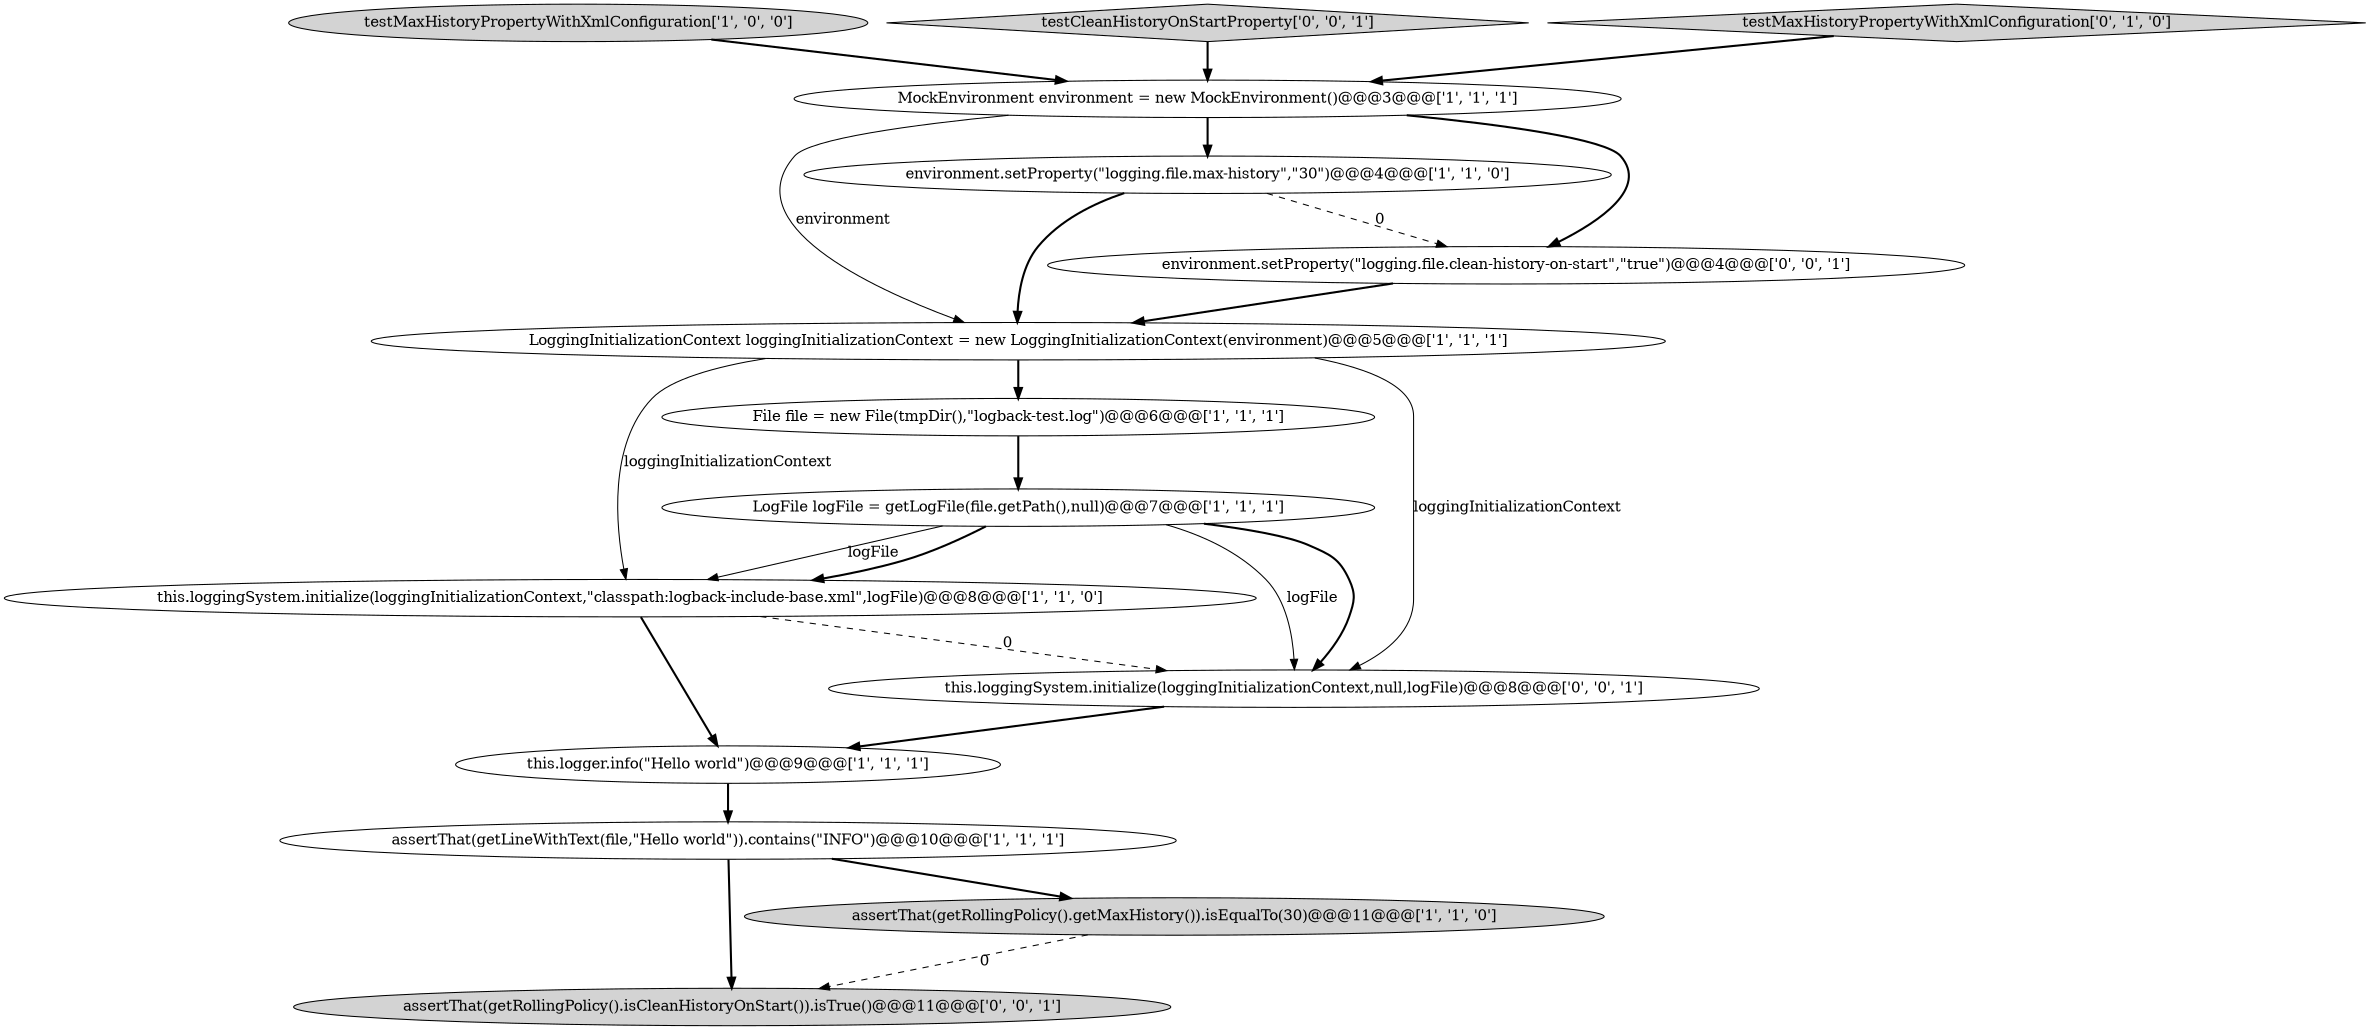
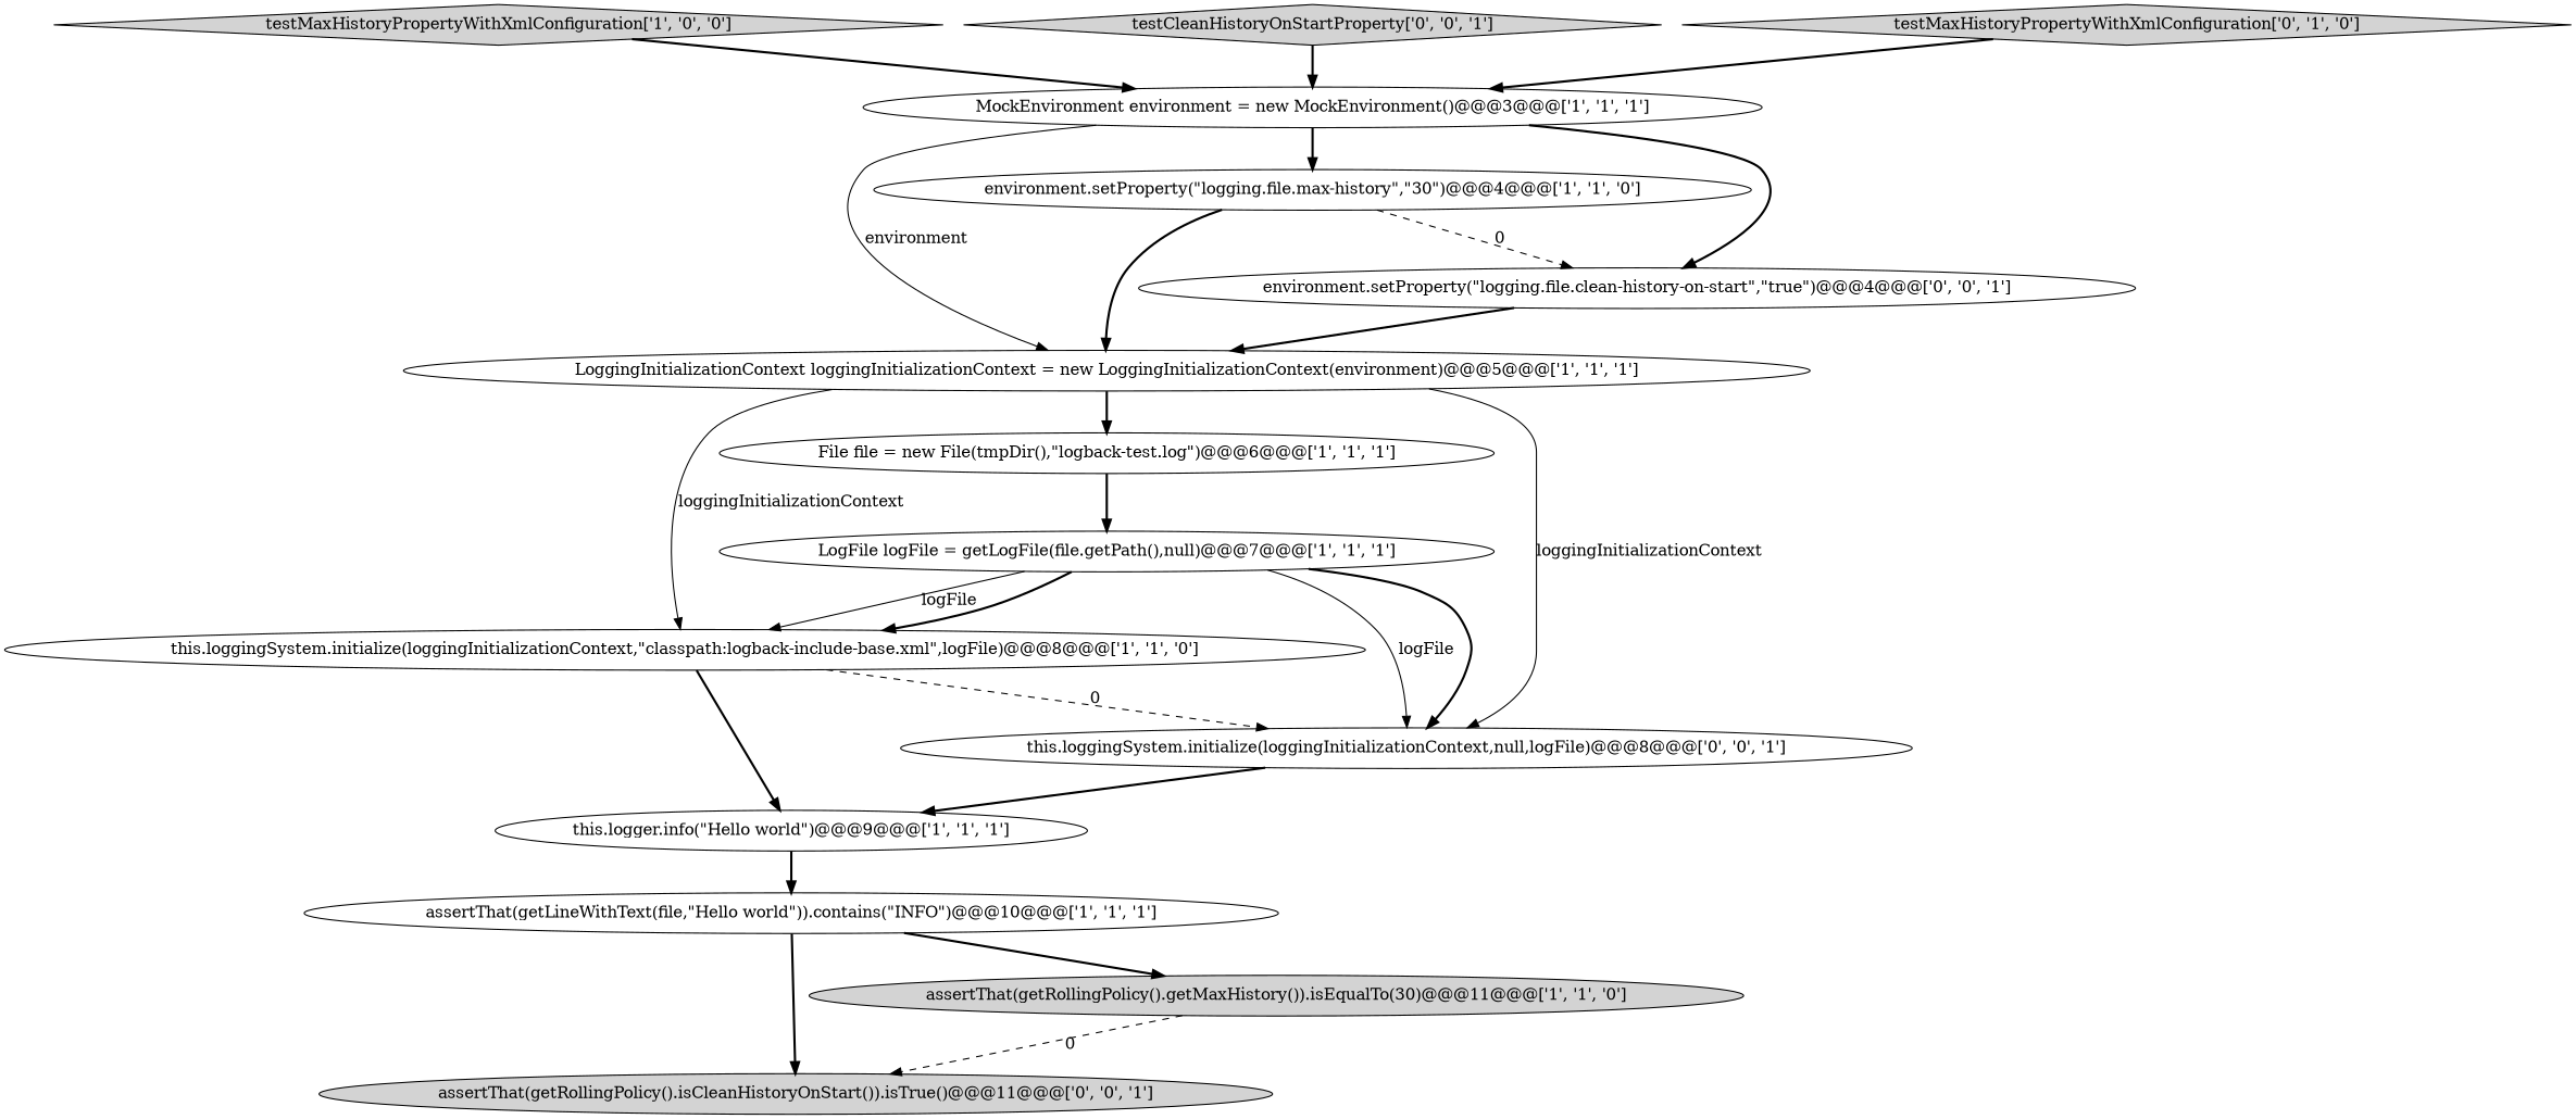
  digraph {
    node [fillcolor=white shape=ellipse style=filled]
    edge [style=bold]
-   n1 [fillcolor=lightgray label="testMaxHistoryPropertyWithXmlConfiguration['1', '0', '0']"]
+   n1 [fillcolor=lightgray label="testMaxHistoryPropertyWithXmlConfiguration['1', '0', '0']" shape=diamond]
    n2 [label="MockEnvironment environment = new MockEnvironment()@@@3@@@['1', '1', '1']"]
    n3 [label="File file = new File(tmpDir(),\"logback-test.log\")@@@6@@@['1', '1', '1']"]
    n4 [label="LogFile logFile = getLogFile(file.getPath(),null)@@@7@@@['1', '1', '1']"]
    n5 [label="this.logger.info(\"Hello world\")@@@9@@@['1', '1', '1']"]
    n6 [label="assertThat(getLineWithText(file,\"Hello world\")).contains(\"INFO\")@@@10@@@['1', '1', '1']"]
    n7 [fillcolor=lightgray label="assertThat(getRollingPolicy().isCleanHistoryOnStart()).isTrue()@@@11@@@['0', '0', '1']"]
    n8 [label="this.loggingSystem.initialize(loggingInitializationContext,null,logFile)@@@8@@@['0', '0', '1']"]
    n9 [label="environment.setProperty(\"logging.file.max-history\",\"30\")@@@4@@@['1', '1', '0']"]
    n10 [label="environment.setProperty(\"logging.file.clean-history-on-start\",\"true\")@@@4@@@['0', '0', '1']"]
    n11 [label="LoggingInitializationContext loggingInitializationContext = new LoggingInitializationContext(environment)@@@5@@@['1', '1', '1']"]
    n12 [label="this.loggingSystem.initialize(loggingInitializationContext,\"classpath:logback-include-base.xml\",logFile)@@@8@@@['1', '1', '0']"]
    n13 [fillcolor=lightgray label="testCleanHistoryOnStartProperty['0', '0', '1']" shape=diamond]
    n14 [fillcolor=lightgray label="assertThat(getRollingPolicy().getMaxHistory()).isEqualTo(30)@@@11@@@['1', '1', '0']"]
    n15 [fillcolor=lightgray label="testMaxHistoryPropertyWithXmlConfiguration['0', '1', '0']" shape=diamond]
    n1 -> n2
    n2 -> n9
    n2 -> n10
    n2 -> n11 [label=environment style=solid]
    n3 -> n4
    n4 -> n8
    n4 -> n8 [label=logFile style=solid]
    n4 -> n12 [label=logFile style=solid]
    n4 -> n12
    n5 -> n6
    n6 -> n7
    n6 -> n14
    n8 -> n5
    n9 -> n10 [label=0 style=dashed]
    n9 -> n11
    n10 -> n11
    n11 -> n3
    n11 -> n8 [label=loggingInitializationContext style=solid]
    n11 -> n12 [label=loggingInitializationContext style=solid]
    n12 -> n5
    n12 -> n8 [label=0 style=dashed]
    n13 -> n2
    n14 -> n7 [label=0 style=dashed]
    n15 -> n2
  }
